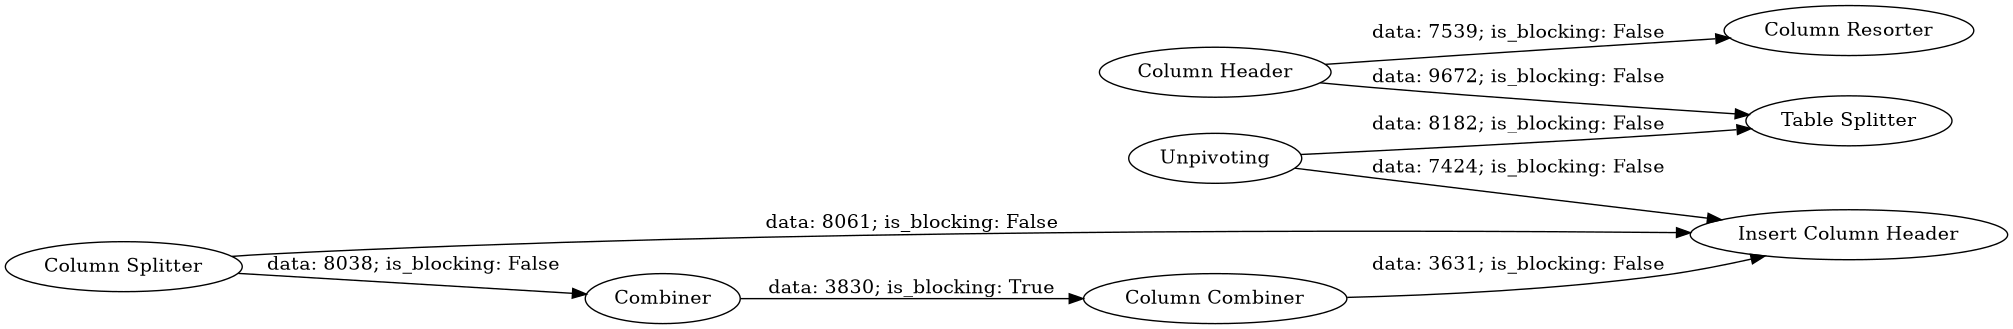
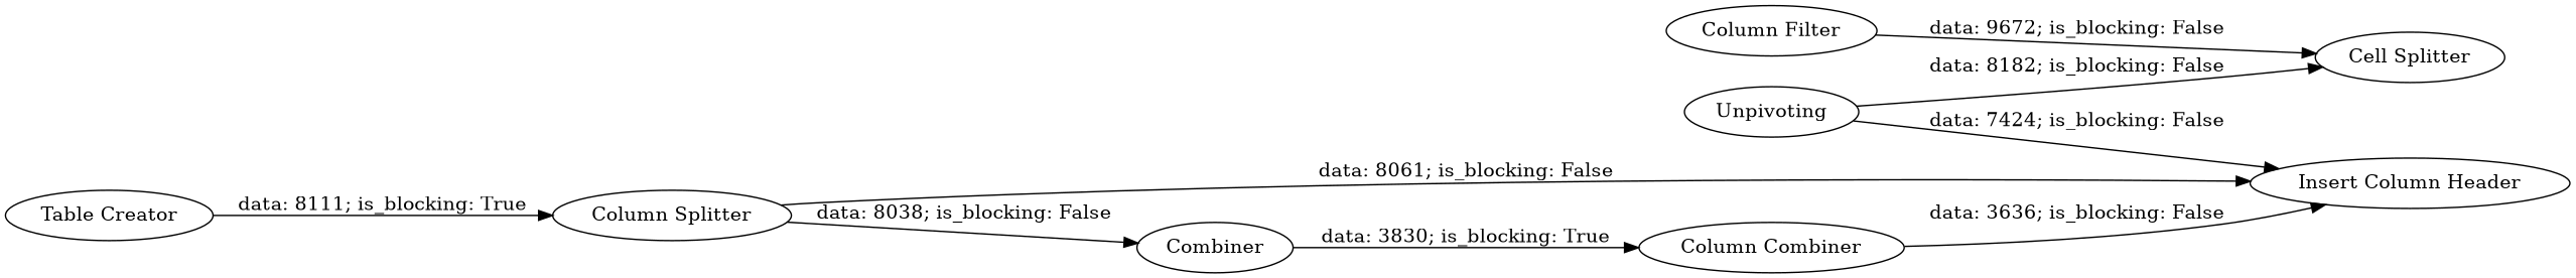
  digraph {
    rankdir=LR
-   n1 [label="Column Resorter"]
    n2 [label=Unpivoting]
-   n3 [label="Table Splitter"]
+   n3 [label="Cell Splitter"]
    n4 [label="Insert Column Header"]
    n5 [label="Column Combiner"]
-   n6 [label="Column Header"]
+   n6 [label="Column Filter"]
+   n7 [label="Table Creator"]
    n8 [label="Column Splitter"]
    n9 [label=Combiner]
    n2 -> n3 [label="data: 8182; is_blocking: False"]
    n2 -> n4 [label="data: 7424; is_blocking: False"]
-   n5 -> n4 [label="data: 3631; is_blocking: False"]
-   n6 -> n1 [label="data: 7539; is_blocking: False"]
+   n5 -> n4 [label="data: 3636; is_blocking: False"]
    n6 -> n3 [label="data: 9672; is_blocking: False"]
+   n7 -> n8 [label="data: 8111; is_blocking: True"]
    n8 -> n4 [label="data: 8061; is_blocking: False"]
    n8 -> n9 [label="data: 8038; is_blocking: False"]
    n9 -> n5 [label="data: 3830; is_blocking: True"]
  }
